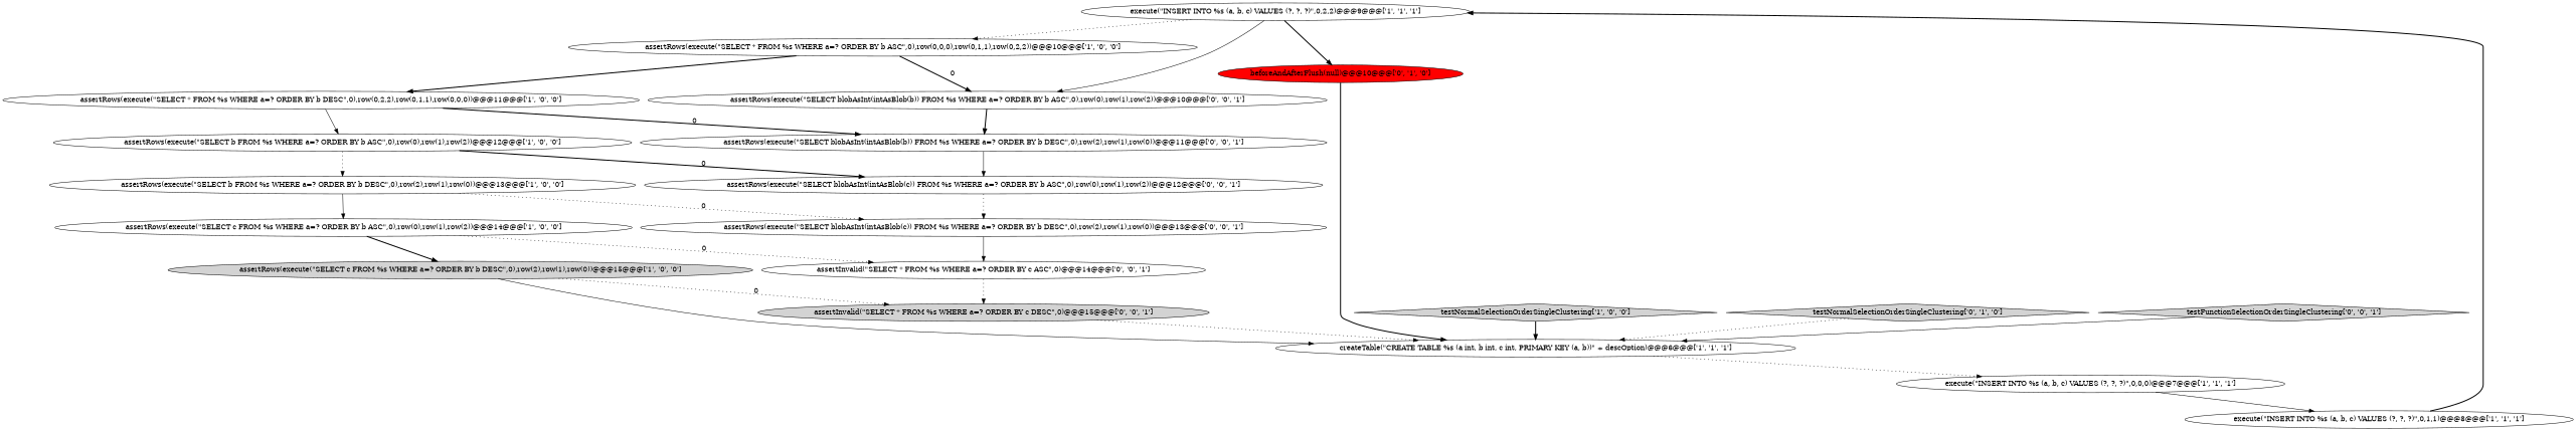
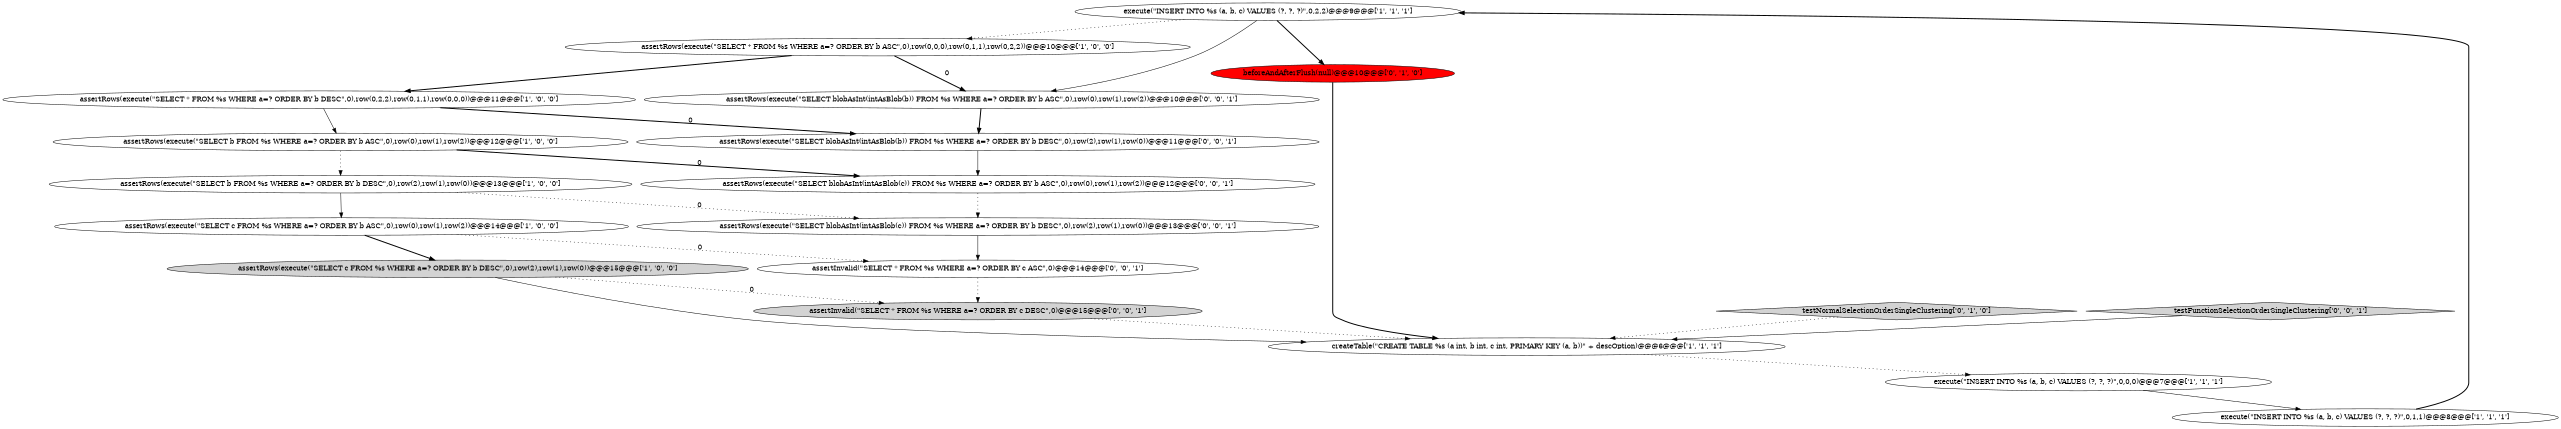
  digraph {
    node [fillcolor=white shape=ellipse style=filled]
    edge [style=bold]
    n1 [label="execute(\"INSERT INTO %s (a, b, c) VALUES (?, ?, ?)\",0,2,2)@@@9@@@['1', '1', '1']"]
    n2 [label="assertRows(execute(\"SELECT blobAsInt(intAsBlob(b)) FROM %s WHERE a=? ORDER BY b ASC\",0),row(0),row(1),row(2))@@@10@@@['0', '0', '1']"]
    n3 [fillcolor=red label="beforeAndAfterFlush(null)@@@10@@@['0', '1', '0']"]
    n4 [label="assertRows(execute(\"SELECT * FROM %s WHERE a=? ORDER BY b ASC\",0),row(0,0,0),row(0,1,1),row(0,2,2))@@@10@@@['1', '0', '0']"]
-   n5 [fillcolor=lightgray label="testNormalSelectionOrderSingleClustering['1', '0', '0']" shape=diamond]
    n6 [label="createTable(\"CREATE TABLE %s (a int, b int, c int, PRIMARY KEY (a, b))\" + descOption)@@@6@@@['1', '1', '1']"]
    n7 [fillcolor=lightgray label="testNormalSelectionOrderSingleClustering['0', '1', '0']" shape=diamond]
    n8 [label="execute(\"INSERT INTO %s (a, b, c) VALUES (?, ?, ?)\",0,0,0)@@@7@@@['1', '1', '1']"]
    n9 [label="execute(\"INSERT INTO %s (a, b, c) VALUES (?, ?, ?)\",0,1,1)@@@8@@@['1', '1', '1']"]
    n10 [label="assertRows(execute(\"SELECT blobAsInt(intAsBlob(b)) FROM %s WHERE a=? ORDER BY b DESC\",0),row(2),row(1),row(0))@@@11@@@['0', '0', '1']"]
    n11 [label="assertRows(execute(\"SELECT blobAsInt(intAsBlob(c)) FROM %s WHERE a=? ORDER BY b ASC\",0),row(0),row(1),row(2))@@@12@@@['0', '0', '1']"]
    n12 [fillcolor=lightgray label="testFunctionSelectionOrderSingleClustering['0', '0', '1']" shape=diamond]
    n13 [label="assertRows(execute(\"SELECT * FROM %s WHERE a=? ORDER BY b DESC\",0),row(0,2,2),row(0,1,1),row(0,0,0))@@@11@@@['1', '0', '0']"]
    n14 [label="assertRows(execute(\"SELECT b FROM %s WHERE a=? ORDER BY b ASC\",0),row(0),row(1),row(2))@@@12@@@['1', '0', '0']"]
    n15 [label="assertRows(execute(\"SELECT blobAsInt(intAsBlob(c)) FROM %s WHERE a=? ORDER BY b DESC\",0),row(2),row(1),row(0))@@@13@@@['0', '0', '1']"]
    n16 [label="assertInvalid(\"SELECT * FROM %s WHERE a=? ORDER BY c ASC\",0)@@@14@@@['0', '0', '1']"]
    n17 [label="assertRows(execute(\"SELECT b FROM %s WHERE a=? ORDER BY b DESC\",0),row(2),row(1),row(0))@@@13@@@['1', '0', '0']"]
    n18 [label="assertRows(execute(\"SELECT c FROM %s WHERE a=? ORDER BY b ASC\",0),row(0),row(1),row(2))@@@14@@@['1', '0', '0']"]
    n19 [fillcolor=lightgray label="assertInvalid(\"SELECT * FROM %s WHERE a=? ORDER BY c DESC\",0)@@@15@@@['0', '0', '1']"]
    n20 [fillcolor=lightgray label="assertRows(execute(\"SELECT c FROM %s WHERE a=? ORDER BY b DESC\",0),row(2),row(1),row(0))@@@15@@@['1', '0', '0']"]
    n1 -> n2 [style=solid]
    n1 -> n3
    n1 -> n4 [style=dotted]
    n2 -> n10
    n3 -> n6
    n4 -> n2 [label=0]
    n4 -> n13
-   n5 -> n6
    n6 -> n8 [style=dotted]
    n7 -> n6 [style=dotted]
    n8 -> n9 [style=solid]
    n9 -> n1
    n10 -> n11 [style=solid]
    n11 -> n15 [style=dotted]
    n12 -> n6 [style=solid]
    n13 -> n10 [label=0]
    n13 -> n14 [style=solid]
    n14 -> n11 [label=0]
    n14 -> n17 [style=dotted]
    n15 -> n16 [style=solid]
    n16 -> n19 [style=dotted]
    n17 -> n15 [label=0 style=dotted]
    n17 -> n18 [style=solid]
    n18 -> n16 [label=0 style=dotted]
    n18 -> n20
    n19 -> n6 [style=dotted]
    n20 -> n6 [style=solid]
    n20 -> n19 [label=0 style=dotted]
  }
